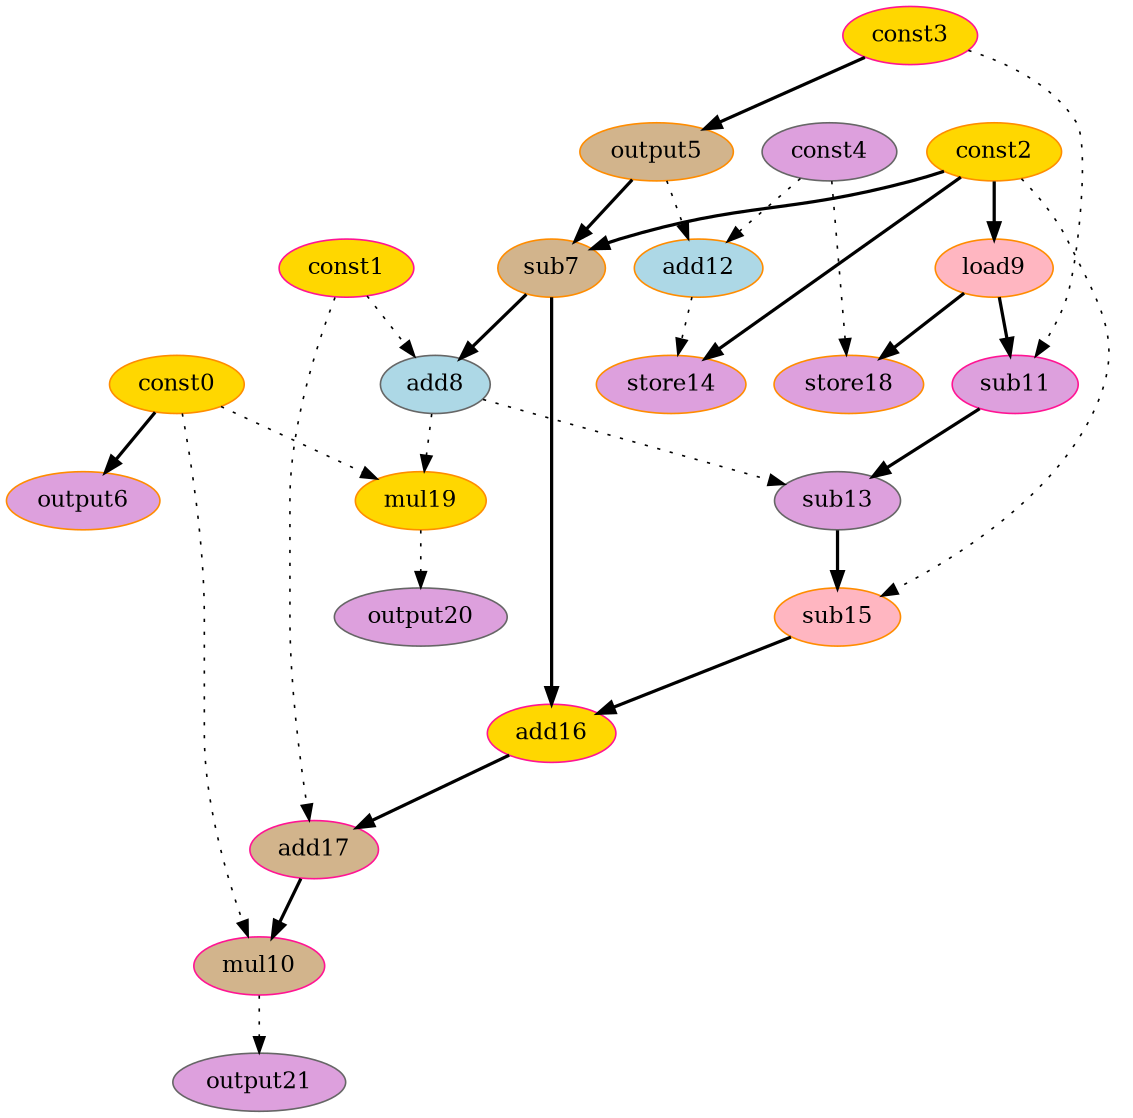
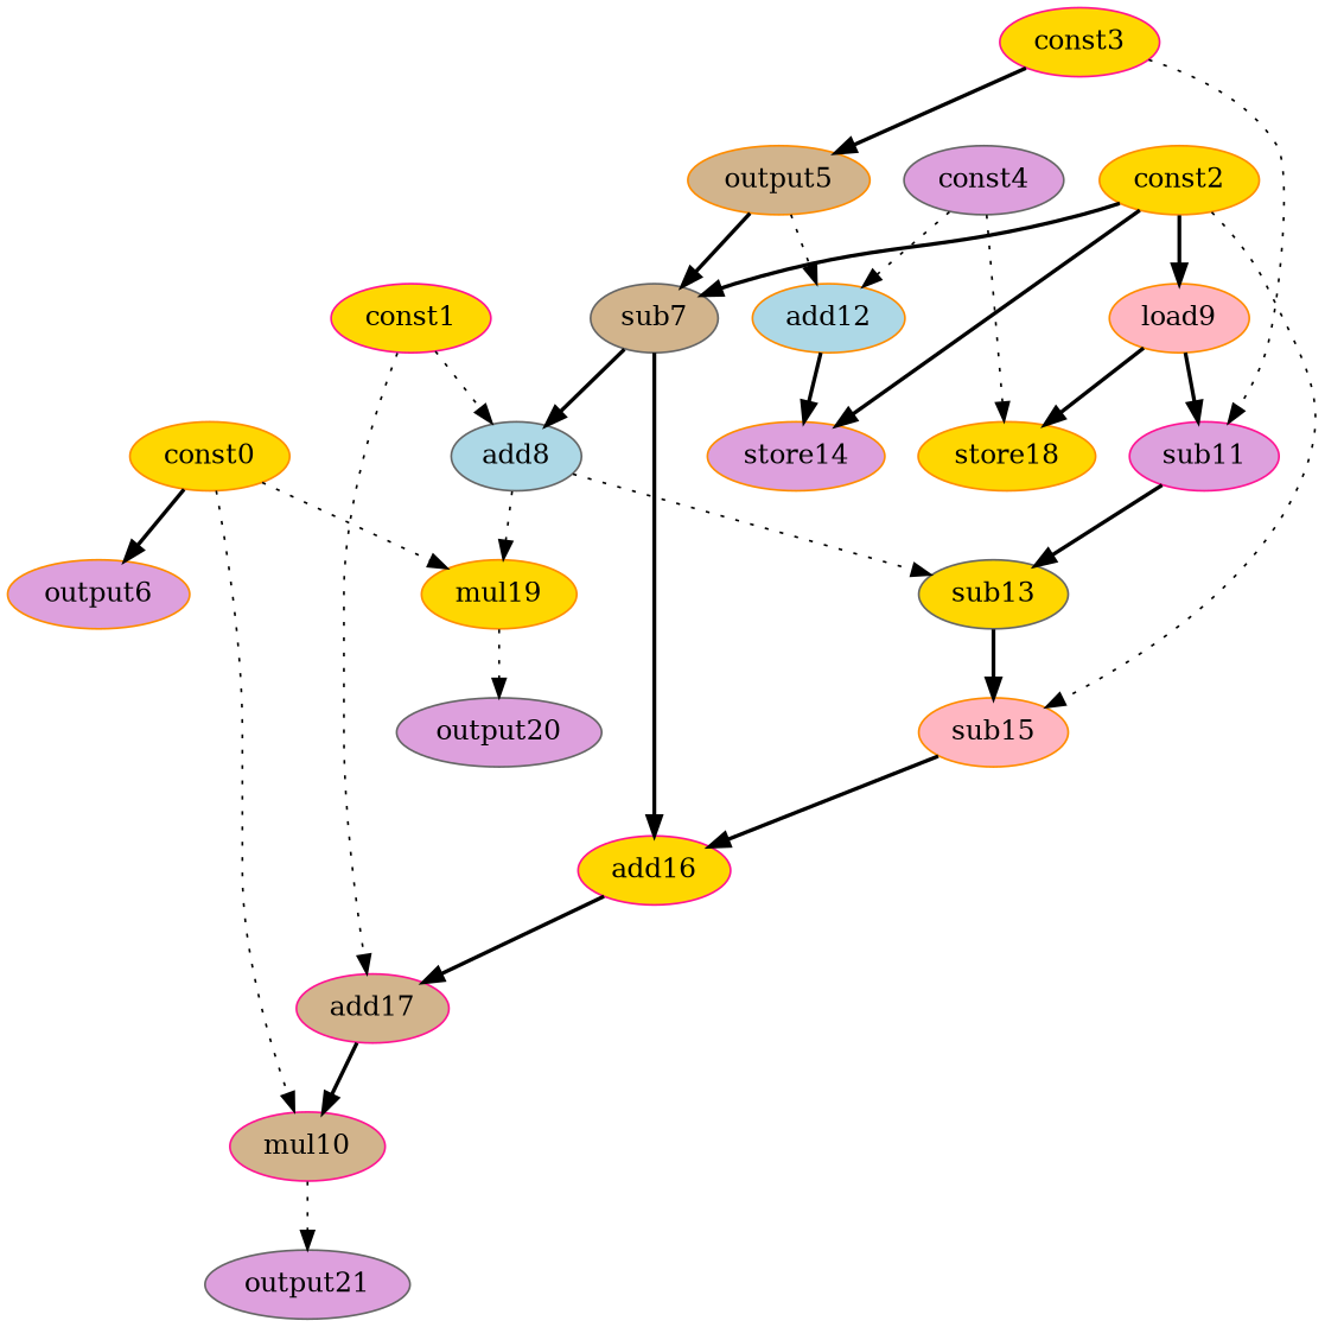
  digraph {
    node [color=darkorange fillcolor=plum opcode=const style=filled]
    edge [operand=0 style=bold]
    const0 [fillcolor=gold]
    output6 [opcode=output]
    mul10 [color=deeppink fillcolor=tan opcode=mul]
    mul19 [fillcolor=gold opcode=mul]
    output21 [color=gray40 opcode=output]
    output20 [color=gray40 opcode=output]
    const1 [color=deeppink fillcolor=gold]
    add8 [color=gray40 fillcolor=lightblue opcode=add]
    add17 [color=deeppink fillcolor=tan opcode=add]
-   sub13 [color=gray40 opcode=sub]
+   sub13 [color=gray40 fillcolor=gold opcode=sub]
    const2 [fillcolor=gold]
-   sub7 [fillcolor=tan opcode=sub]
+   sub7 [color=gray40 fillcolor=tan opcode=sub]
    load9 [fillcolor=lightpink opcode=load]
    store14 [opcode=store]
    sub15 [fillcolor=lightpink opcode=sub]
    add16 [color=deeppink fillcolor=gold opcode=add]
    sub11 [color=deeppink opcode=sub]
-   store18 [opcode=store]
+   store18 [fillcolor=gold opcode=store]
    const3 [color=deeppink fillcolor=gold]
    n20 [fillcolor=tan label=output5 opcode=load]
    add12 [fillcolor=lightblue opcode=add]
    const4 [color=gray40]
    const0 -> output6
    const0 -> mul10 [style=dotted]
    const0 -> mul19 [style=dotted]
    mul10 -> output21 [style=dotted]
    mul19 -> output20 [style=dotted]
    const1 -> add8 [style=dotted]
    const1 -> add17 [operand=1 style=dotted]
    add8 -> mul19 [operand=1 style=dotted]
    add8 -> sub13 [style=dotted]
    add17 -> mul10 [operand=1]
    sub13 -> sub15 [operand=1]
    const2 -> sub7
    const2 -> load9
    const2 -> store14
    const2 -> sub15 [style=dotted]
    sub7 -> add8 [operand=1]
    sub7 -> add16 [operand=1]
    load9 -> sub11
    load9 -> store18
    sub15 -> add16
    add16 -> add17
    sub11 -> sub13 [operand=1]
    const3 -> sub11 [operand=1 style=dotted]
    const3 -> n20
    n20 -> sub7 [operand=1]
    n20 -> add12 [operand=1 style=dotted]
-   add12 -> store14 [operand=1 style=dotted]
+   add12 -> store14 [operand=1]
    const4 -> store18 [operand=1 style=dotted]
    const4 -> add12 [style=dotted]
  }
